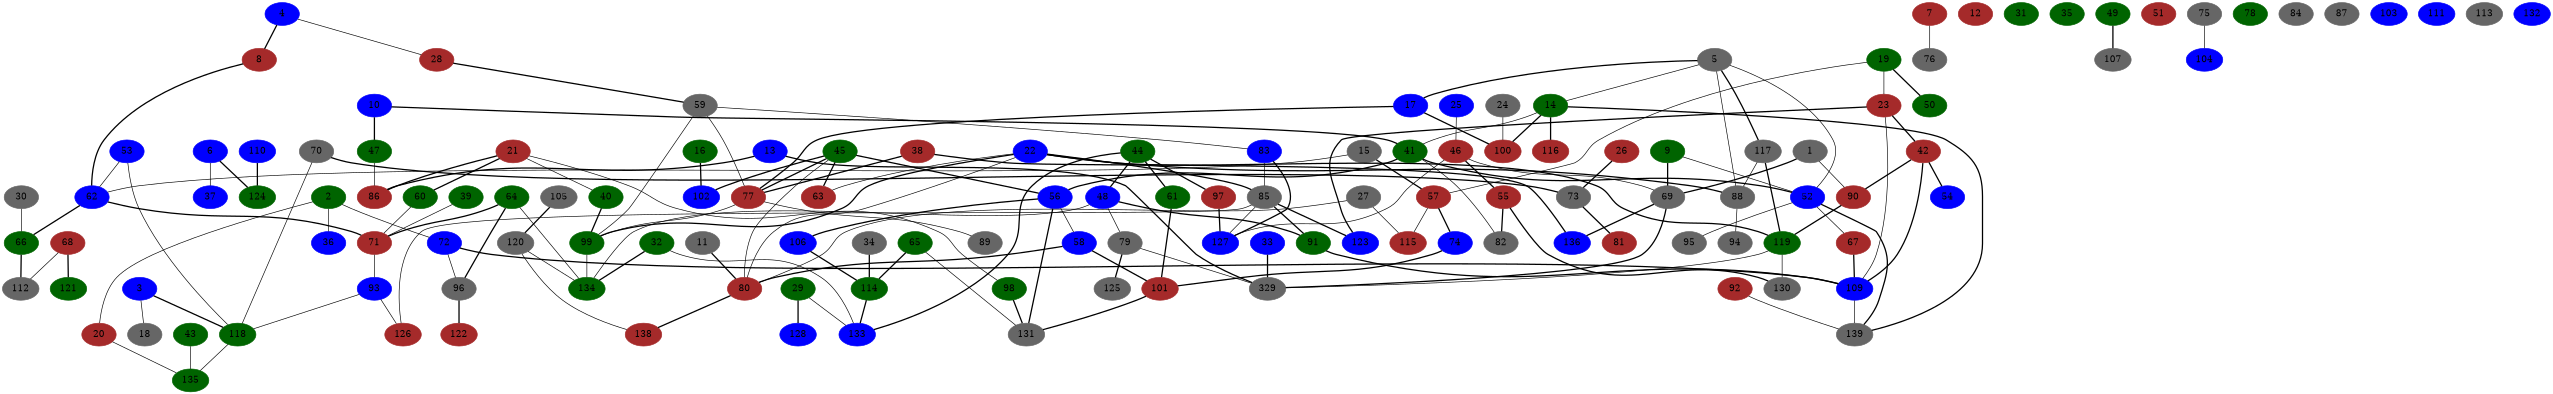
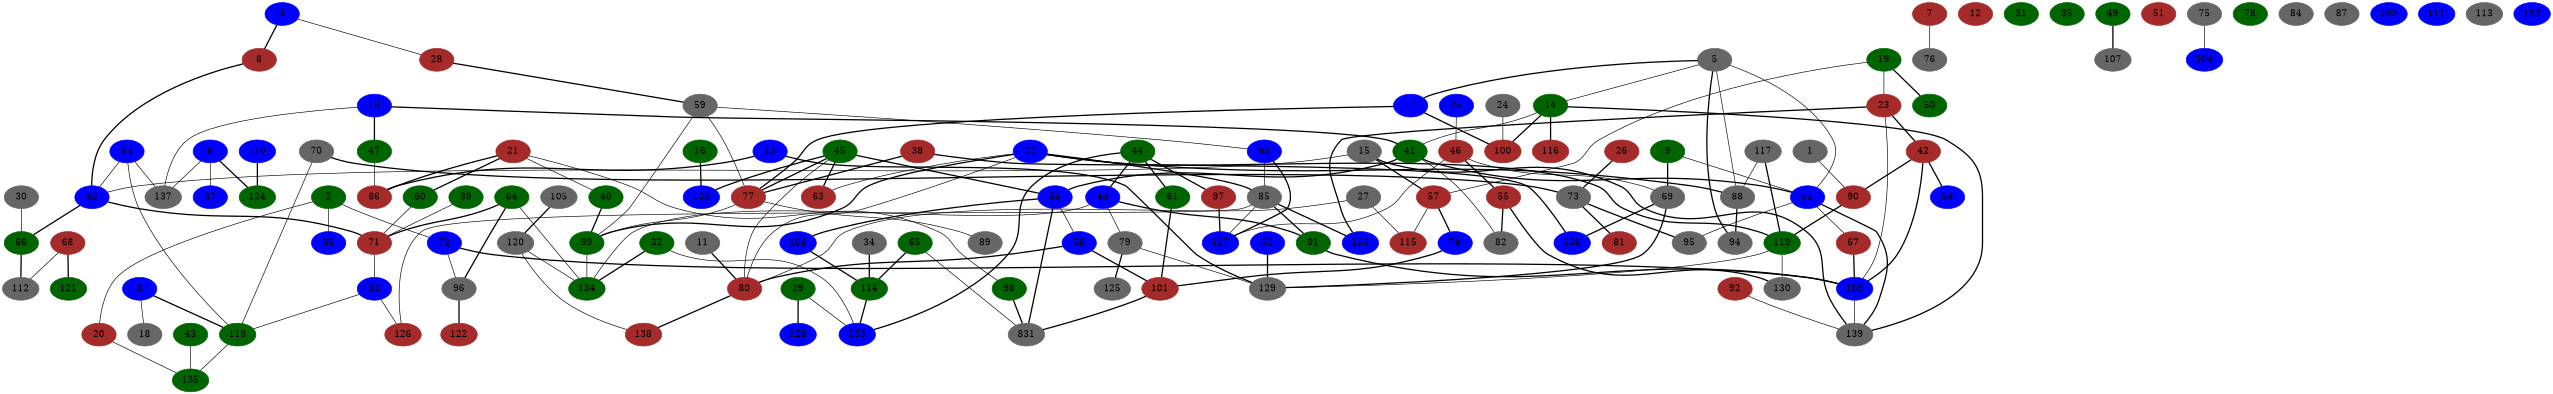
  graph {
    node [color=gray40 style=filled]
    edge [style=bold]
    1
    69
    90 [color=brown]
-   129 [label=329]
+   129
    136 [color=blue]
    119 [color=darkgreen]
    2 [color=darkgreen]
    20 [color=brown]
    36 [color=blue]
    72 [color=blue]
    135 [color=darkgreen]
    109 [color=blue]
    96
    3 [color=blue]
    18
    118 [color=darkgreen]
    4 [color=blue]
    8 [color=brown]
    28 [color=brown]
    62 [color=blue]
    59
    14 [color=darkgreen]
    5
    17 [color=blue]
    52 [color=blue]
    88
    117
    41 [color=darkgreen]
    100 [color=brown]
    116 [color=brown]
    139
    77 [color=brown]
    67 [color=brown]
    95
    94
    6 [color=blue]
    37 [color=blue]
    124 [color=darkgreen]
+   137
    7 [color=brown]
    76
    66 [color=darkgreen]
    71 [color=brown]
    9 [color=darkgreen]
    10 [color=blue]
    47 [color=darkgreen]
    56 [color=blue]
    82
    86 [color=brown]
    80 [color=brown]
    11
    138 [color=brown]
    12 [color=brown]
    13 [color=blue]
    15
    57 [color=brown]
    115 [color=brown]
    74 [color=blue]
    16 [color=darkgreen]
    102 [color=blue]
    99 [color=darkgreen]
    89
    19 [color=darkgreen]
    23 [color=brown]
    50 [color=darkgreen]
    42 [color=brown]
    123 [color=blue]
    21 [color=brown]
    40 [color=darkgreen]
    60 [color=darkgreen]
    98 [color=darkgreen]
-   131
+   131 [label=831]
    22 [color=blue]
    63 [color=brown]
    85
    127 [color=blue]
    91 [color=darkgreen]
    126 [color=brown]
    134 [color=darkgreen]
    130
    54 [color=blue]
    24
    25 [color=blue]
    46 [color=brown]
    55 [color=brown]
    26 [color=brown]
    73
    81 [color=brown]
    27
    83 [color=blue]
    29 [color=darkgreen]
    128 [color=blue]
    133 [color=blue]
    30
    112
    31 [color=darkgreen]
    32 [color=darkgreen]
    33 [color=blue]
    114 [color=darkgreen]
    34
    35 [color=darkgreen]
    38 [color=brown]
    39 [color=darkgreen]
    93 [color=blue]
    58 [color=blue]
    106 [color=blue]
    43 [color=darkgreen]
    44 [color=darkgreen]
    48 [color=blue]
    61 [color=darkgreen]
    97 [color=brown]
    79
    101 [color=brown]
    45 [color=darkgreen]
    125
    49 [color=darkgreen]
    107
    51 [color=brown]
    53 [color=blue]
    64 [color=darkgreen]
    122 [color=brown]
    65 [color=darkgreen]
    68 [color=brown]
    121 [color=darkgreen]
    70
    104 [color=blue]
    75
    78 [color=darkgreen]
    84
    87
    92 [color=brown]
    103 [color=blue]
    105
    120
    110 [color=blue]
    111 [color=blue]
    113
    132 [color=blue]
-   1 -- 69
    1 -- 90 [style=solid]
    69 -- 129
    69 -- 136
    90 -- 119
    119 -- 129 [style=solid]
    119 -- 130 [style=solid]
    2 -- 20 [style=solid]
    2 -- 36 [style=solid]
    2 -- 72 [style=solid]
    20 -- 135 [style=solid]
    72 -- 109
    72 -- 96 [style=solid]
    109 -- 139 [style=solid]
    96 -- 122
    3 -- 18 [style=solid]
    3 -- 118
    118 -- 135 [style=solid]
    4 -- 8
    4 -- 28 [style=solid]
    8 -- 62
    28 -- 59
    62 -- 66
    62 -- 71
    59 -- 77 [style=solid]
    59 -- 99 [style=solid]
    59 -- 83 [style=solid]
    14 -- 41 [style=solid]
    14 -- 100
    14 -- 116
    14 -- 139
    5 -- 14 [style=solid]
    5 -- 17
    5 -- 52 [style=solid]
    5 -- 88 [style=solid]
-   5 -- 117
+   5 -- 94
    17 -- 100
    17 -- 77
    52 -- 139
    52 -- 67 [style=solid]
    52 -- 95 [style=solid]
-   88 -- 94 [style=solid]
+   88 -- 94
    117 -- 119
    117 -- 88 [style=solid]
    41 -- 52
    41 -- 56
    41 -- 82 [style=solid]
    77 -- 99 [style=solid]
    77 -- 89 [style=solid]
    67 -- 109
    6 -- 37 [style=solid]
    6 -- 124
+   6 -- 137 [style=solid]
    7 -- 76 [style=solid]
    66 -- 112
    71 -- 93 [style=solid]
    9 -- 69
    9 -- 52 [style=solid]
    10 -- 41
+   10 -- 137 [style=solid]
    10 -- 47
    47 -- 86 [style=solid]
    56 -- 131
    56 -- 58 [style=solid]
    56 -- 106
    80 -- 138
    11 -- 80
    13 -- 129
    13 -- 86
    15 -- 62 [style=solid]
+   15 -- 139
    15 -- 57
    57 -- 115 [style=solid]
    57 -- 74
    74 -- 101
    16 -- 102
    99 -- 134 [style=solid]
    19 -- 57 [style=solid]
    19 -- 23 [style=solid]
    19 -- 50
    23 -- 109 [style=solid]
    23 -- 42
    23 -- 123
    42 -- 90
    42 -- 109
    42 -- 54
    21 -- 86
    21 -- 40 [style=solid]
    21 -- 60
    21 -- 98 [style=solid]
    40 -- 99
    60 -- 71 [style=solid]
    98 -- 131
    22 -- 119
    22 -- 88
    22 -- 80 [style=solid]
    22 -- 99
    22 -- 63 [style=solid]
    22 -- 85
    85 -- 123
    85 -- 127 [style=solid]
    85 -- 91
    85 -- 126 [style=solid]
    91 -- 109
    24 -- 100 [style=solid]
    25 -- 46 [style=solid]
    46 -- 69 [style=solid]
    46 -- 127 [style=solid]
    46 -- 55
    55 -- 82
    55 -- 130
    26 -- 73
+   73 -- 95
    73 -- 81
    27 -- 80 [style=solid]
    27 -- 115 [style=solid]
    83 -- 85 [style=solid]
    83 -- 127
    29 -- 128
    29 -- 133 [style=solid]
    30 -- 66 [style=solid]
    32 -- 134
    32 -- 133 [style=solid]
    33 -- 129
    114 -- 133
    34 -- 114
    38 -- 136
    38 -- 77
    39 -- 71 [style=solid]
    93 -- 118 [style=solid]
    93 -- 126 [style=solid]
    58 -- 80
    58 -- 101
    106 -- 114
    43 -- 135 [style=solid]
    44 -- 133
    44 -- 48
    44 -- 61
    44 -- 97
    48 -- 91
    48 -- 134 [style=solid]
    48 -- 79 [style=solid]
    61 -- 101
    97 -- 127
    79 -- 129 [style=solid]
    79 -- 125
    101 -- 131
    45 -- 77
    45 -- 56
    45 -- 80 [style=solid]
    45 -- 102
    45 -- 63
    49 -- 107
    53 -- 118 [style=solid]
    53 -- 62 [style=solid]
+   53 -- 137 [style=solid]
    64 -- 96
    64 -- 71
    64 -- 134 [style=solid]
    65 -- 131 [style=solid]
    65 -- 114
    68 -- 112 [style=solid]
    68 -- 121
    70 -- 118 [style=solid]
    70 -- 73
    75 -- 104 [style=solid]
    92 -- 139 [style=solid]
    105 -- 120
    120 -- 138 [style=solid]
    120 -- 134 [style=solid]
    110 -- 124
  }
